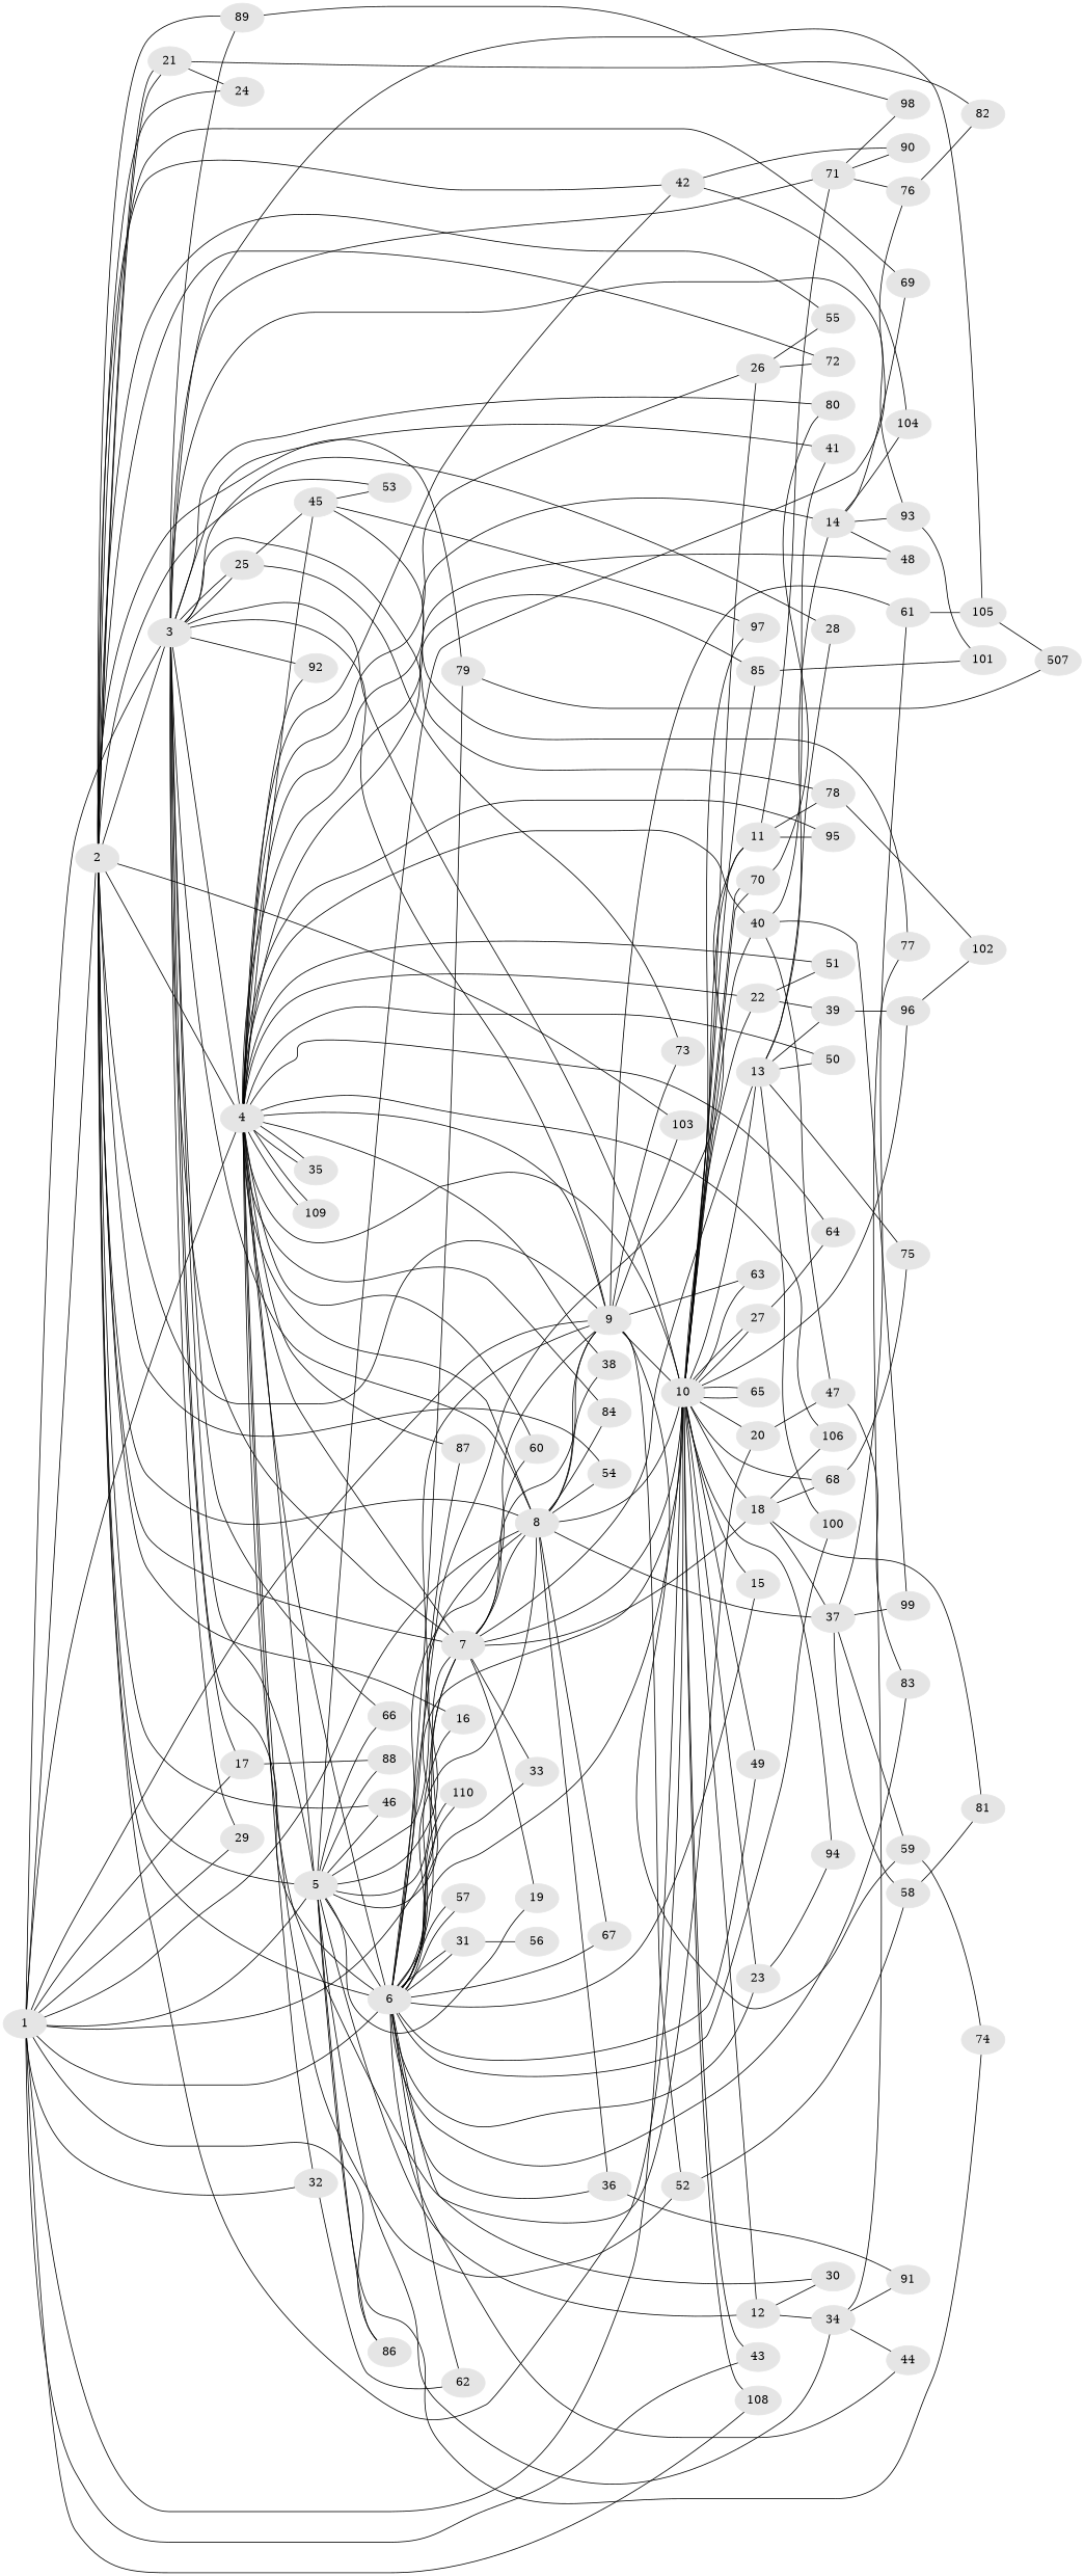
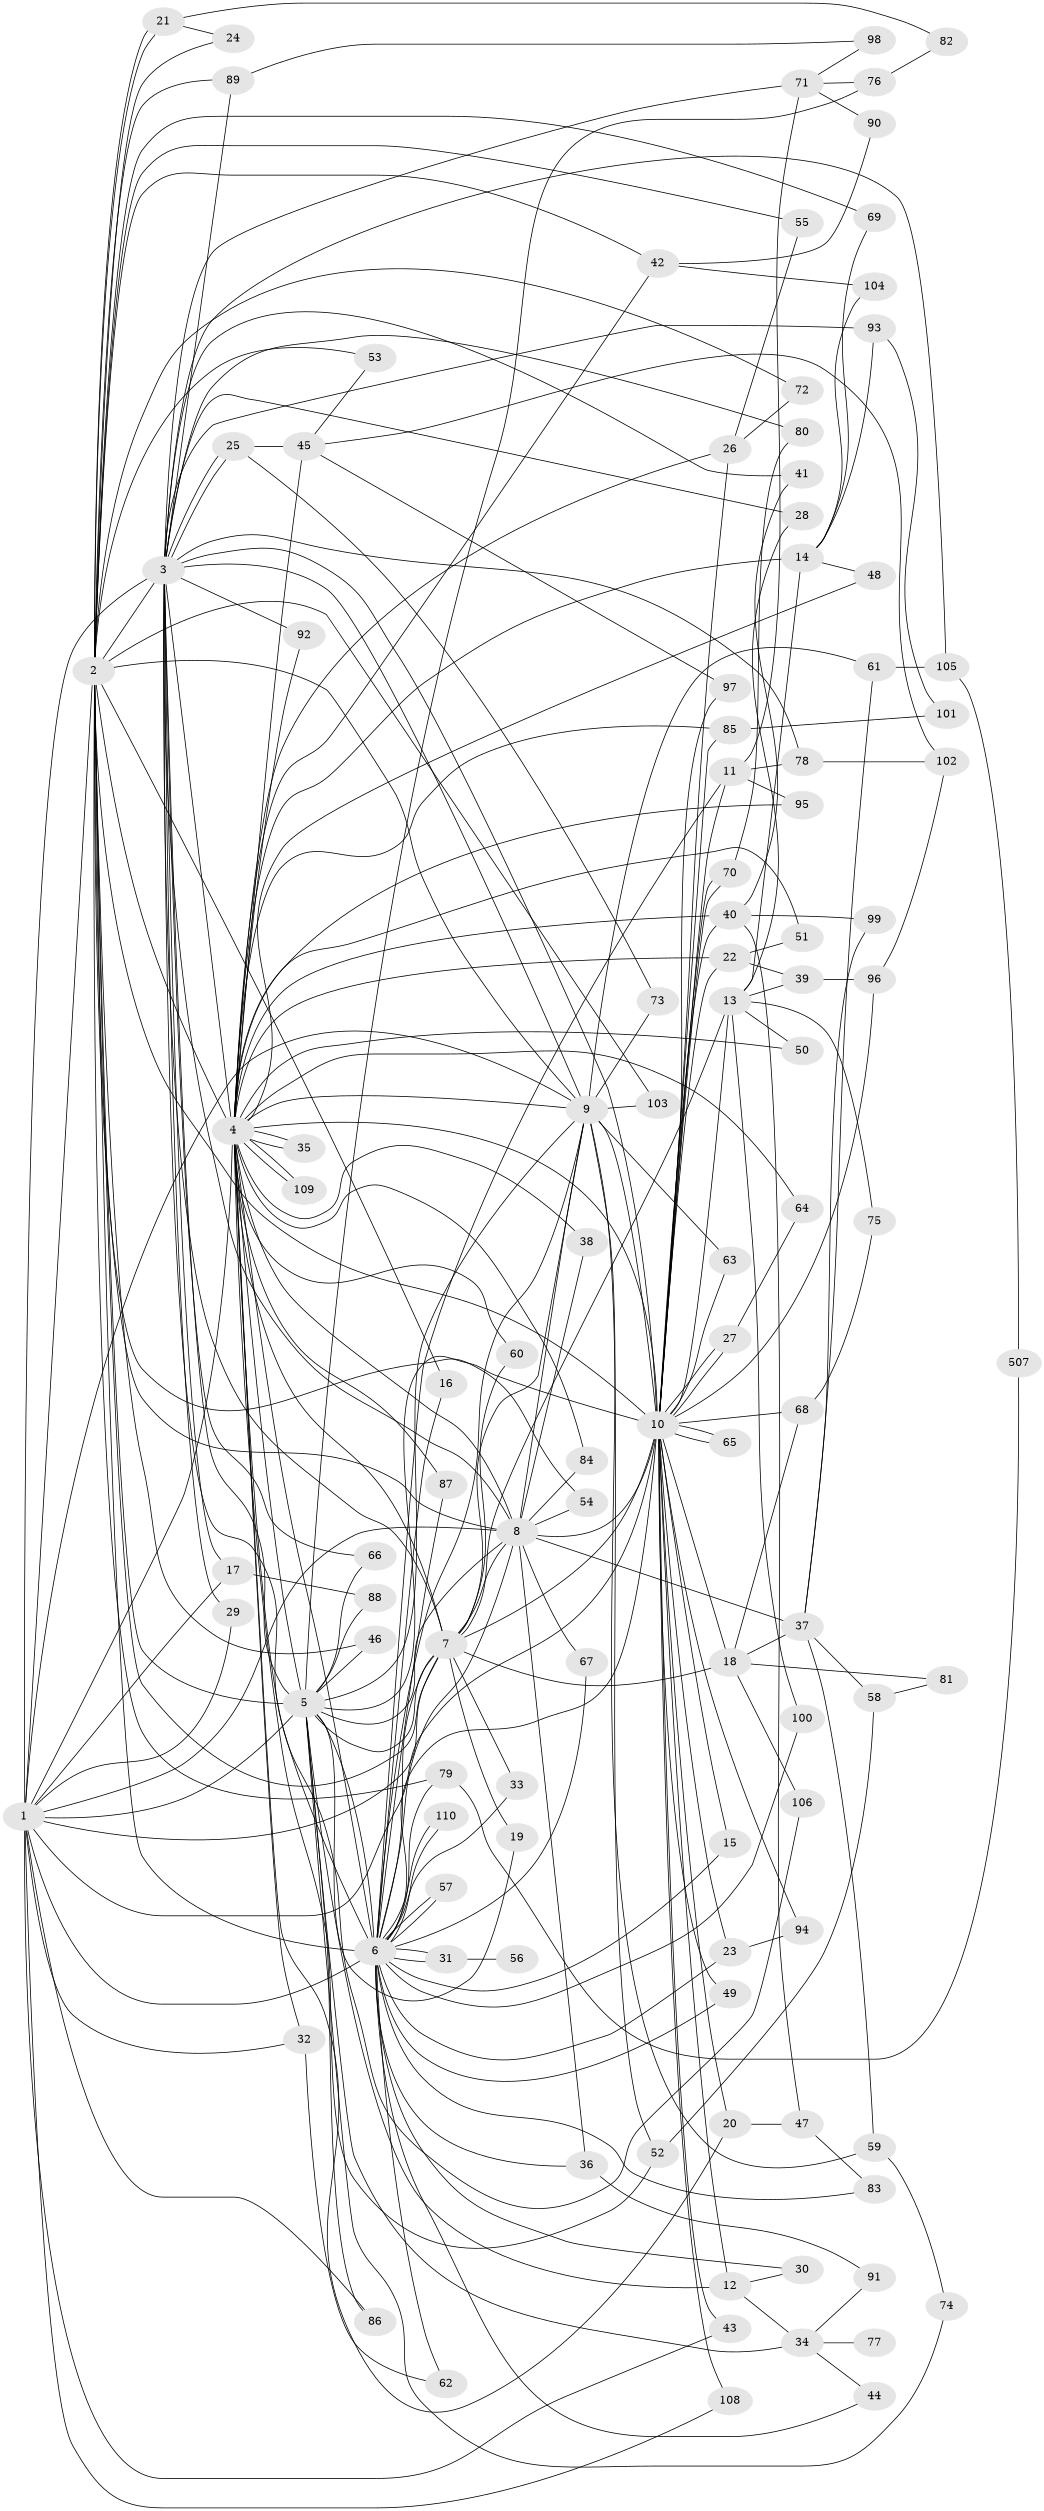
  graph {
    rankdir=LR
    node [color=gray90 style=filled]
    1
    2
    3
    4
    5
    6
    7
    8
    9
    10
    17
    29
    32
    43
    86
    108
    16
    21
    24
    42
    46
    53
    54
    55
    69
    72
    79
    89
    103
    25
    28
    41
    66
    71
    78
    80
    92
    93
    105
    14
    20
    22
    26
    35
    38
    40
    45
    48
    50
    51
    52
    60
    64
    84
    85
    87
    95
    106
    109
    12
    19
    34
    74
    76
    88
    11
    15
    23
    30
    31
    33
    36
    44
    49
    57
    62
    67
    83
    100
    110
    13
    18
    37
    59
    61
    63
    73
    27
    65
    68
    70
    94
    96
    97
    82
    104
    90
    n98 [label=507]
    98
    102
    101
    47
    39
    99
    77
    58
    91
    56
    75
    81
    1 -- 2
    1 -- 3
    1 -- 4
    1 -- 5
    1 -- 6
    1 -- 7
    1 -- 8
    1 -- 9
    1 -- 10
    1 -- 17
    1 -- 29
    1 -- 32
    1 -- 43
    1 -- 86
    1 -- 108
    2 -- 3
    2 -- 4
    2 -- 5
    2 -- 6
    2 -- 7
    2 -- 8
    2 -- 9
    2 -- 10
    2 -- 16
    2 -- 21
    2 -- 21
    2 -- 24
    2 -- 42
    2 -- 46
    2 -- 53
    2 -- 54
    2 -- 55
    2 -- 69
    2 -- 72
    2 -- 79
    2 -- 89
    2 -- 103
    3 -- 4
    3 -- 5
    3 -- 6
    3 -- 7
    3 -- 8
    3 -- 9
    3 -- 10
    3 -- 17
    3 -- 29
    3 -- 89
    3 -- 25
    3 -- 25
    3 -- 28
    3 -- 41
    3 -- 66
    3 -- 71
    3 -- 78
    3 -- 80
    3 -- 92
    3 -- 93
    3 -- 105
    4 -- 5
    4 -- 6
    4 -- 7
    4 -- 8
    4 -- 9
    4 -- 10
    4 -- 32
    4 -- 42
    4 -- 92
    4 -- 14
    4 -- 20
    4 -- 22
    4 -- 26
    4 -- 35
    4 -- 35
    4 -- 38
    4 -- 40
    4 -- 45
    4 -- 48
    4 -- 50
    4 -- 51
    4 -- 52
    4 -- 60
    4 -- 64
    4 -- 84
    4 -- 85
    4 -- 87
    4 -- 95
    4 -- 106
    4 -- 109
    4 -- 109
    5 -- 6
    5 -- 7
    5 -- 8
    5 -- 9
    5 -- 10
    5 -- 86
    5 -- 46
    5 -- 66
    5 -- 12
    5 -- 19
    5 -- 34
    5 -- 74
    5 -- 76
    5 -- 88
    6 -- 7
    6 -- 8
    6 -- 9
    6 -- 10
    6 -- 16
    6 -- 79
    6 -- 87
    6 -- 11
    6 -- 15
    6 -- 23
    6 -- 30
    6 -- 31
    6 -- 31
    6 -- 33
    6 -- 36
    6 -- 44
    6 -- 49
    6 -- 57
    6 -- 57
    6 -- 62
    6 -- 67
    6 -- 83
    6 -- 100
    6 -- 110
    6 -- 110
    7 -- 8
    7 -- 9
    7 -- 10
    7 -- 60
    7 -- 19
    7 -- 33
    7 -- 13
    7 -- 18
    8 -- 9
    8 -- 10
    8 -- 54
    8 -- 38
    8 -- 84
    8 -- 36
    8 -- 67
    8 -- 37
    9 -- 10
    9 -- 103
    9 -- 52
    9 -- 59
    9 -- 61
    9 -- 63
    9 -- 73
    10 -- 43
    10 -- 108
    10 -- 20
    10 -- 22
    10 -- 26
    10 -- 40
    10 -- 85
    10 -- 12
    10 -- 11
    10 -- 15
    10 -- 23
    10 -- 49
    10 -- 13
    10 -- 18
    10 -- 63
    10 -- 27
    10 -- 27
    10 -- 65
    10 -- 65
    10 -- 68
    10 -- 70
    10 -- 70
    10 -- 94
    10 -- 96
    10 -- 97
    17 -- 88
    32 -- 62
    21 -- 24
    21 -- 82
    42 -- 104
    42 -- 90
    79 -- n98
    89 -- 98
    25 -- 45
    25 -- 73
    71 -- 76
    71 -- 90
    71 -- 98
    78 -- 102
    93 -- 101
    105 -- n98
    14 -- 69
    14 -- 93
    14 -- 48
    14 -- 104
    20 -- 47
    22 -- 51
    22 -- 39
    26 -- 55
    26 -- 72
    40 -- 41
    40 -- 47
    40 -- 99
    45 -- 53
    45 -- 97
-   45 -- 77
+   45 -- 102
    52 -- 58
    85 -- 101
    12 -- 34
    12 -- 30
    34 -- 44
    34 -- 77
    34 -- 91
    76 -- 82
    11 -- 71
    11 -- 78
    11 -- 95
    23 -- 94
    31 -- 56
    36 -- 91
    13 -- 28
    13 -- 14
    13 -- 50
    13 -- 100
    13 -- 39
    13 -- 75
    18 -- 106
    18 -- 37
    18 -- 68
    18 -- 81
    37 -- 59
    37 -- 61
    37 -- 99
    37 -- 58
    59 -- 74
    61 -- 105
    27 -- 64
    68 -- 75
    70 -- 80
    96 -- 102
    47 -- 83
    39 -- 96
    58 -- 81
  }
